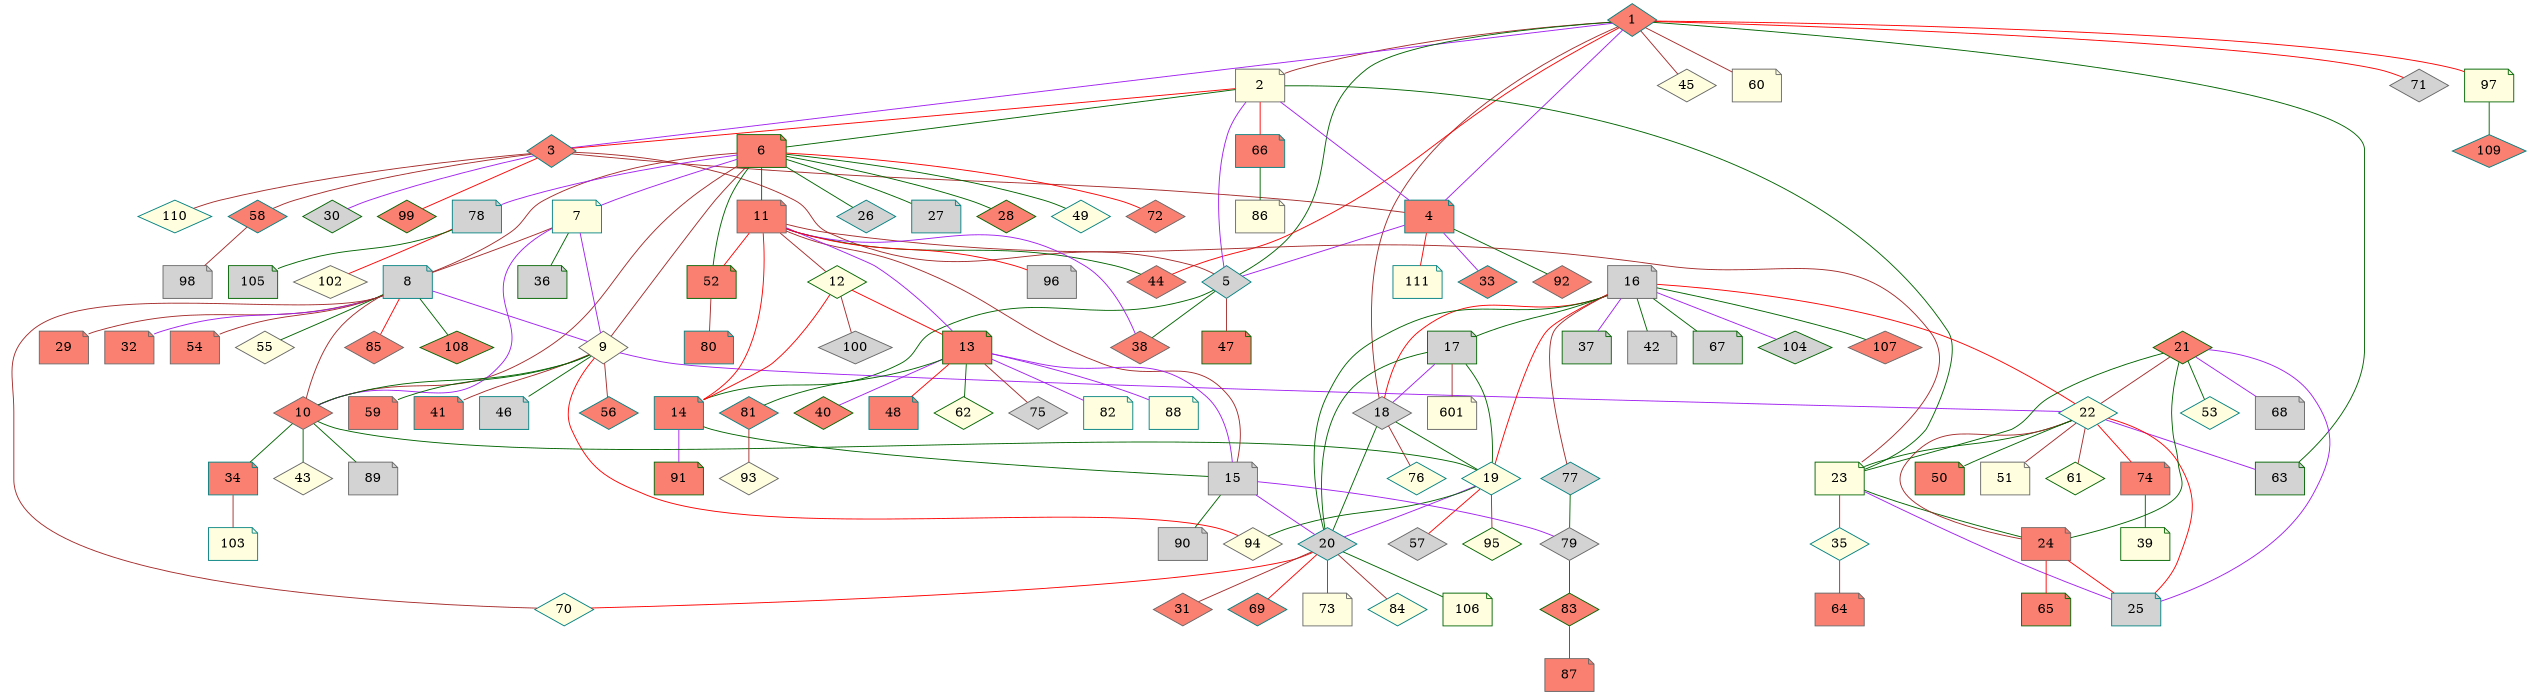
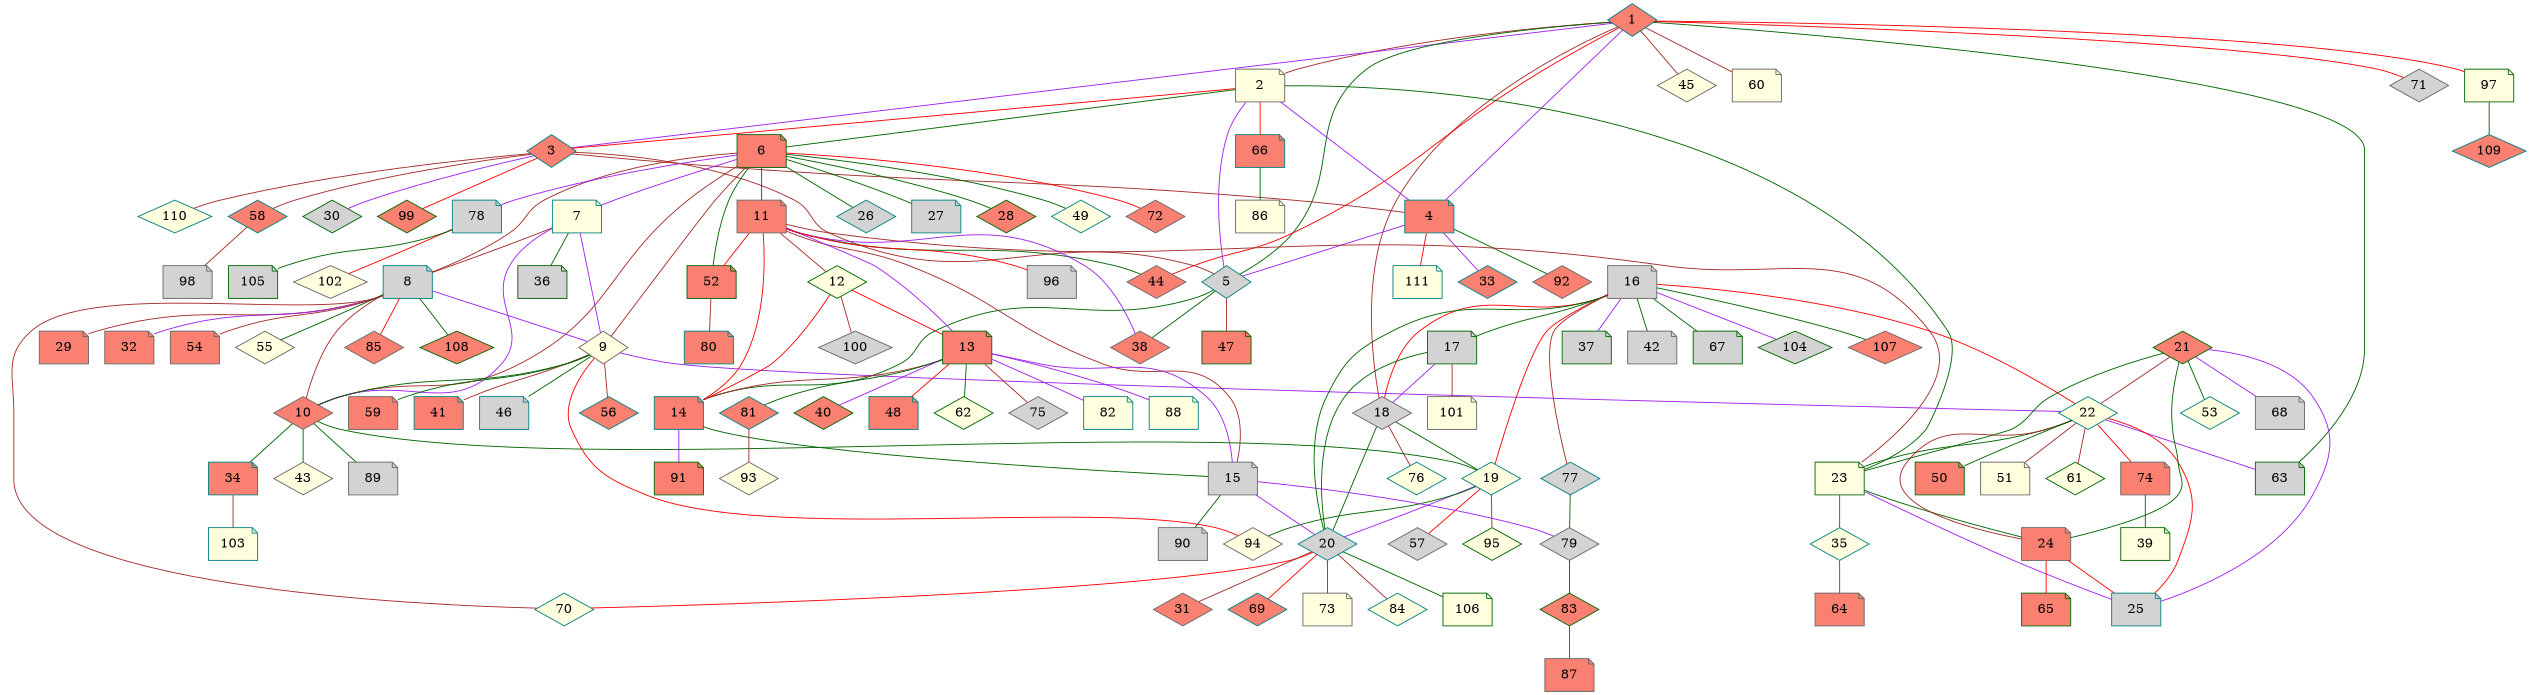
  graph {
    node [color=gray40 fillcolor=salmon shape=note style=filled]
    edge [color=darkgreen]
    1 [color=teal shape=diamond]
    2 [fillcolor=lightyellow]
    3 [color=teal shape=diamond]
    4 [color=teal]
    5 [color=teal fillcolor=lightgrey shape=diamond]
    18 [fillcolor=lightgrey shape=diamond]
    44 [shape=diamond]
    45 [fillcolor=lightyellow shape=diamond]
    60 [fillcolor=lightyellow]
    63 [color=darkgreen fillcolor=lightgrey]
    71 [fillcolor=lightgrey shape=diamond]
    97 [color=darkgreen fillcolor=lightyellow]
    6 [color=darkgreen]
    23 [color=darkgreen fillcolor=lightyellow]
    66 [color=teal]
    30 [color=darkgreen fillcolor=lightgrey shape=diamond]
    58 [color=teal shape=diamond]
    99 [color=darkgreen shape=diamond]
    110 [color=teal fillcolor=lightyellow shape=diamond]
    33 [color=teal shape=diamond]
    92 [shape=diamond]
    111 [color=teal fillcolor=lightyellow]
    14 [color=teal]
    38 [shape=diamond]
    47 [color=darkgreen]
    19 [color=teal fillcolor=lightyellow shape=diamond]
    20 [color=teal fillcolor=lightgrey shape=diamond]
    76 [color=teal fillcolor=lightyellow shape=diamond]
    109 [color=teal shape=diamond]
    7 [color=teal fillcolor=lightyellow]
    8 [color=teal fillcolor=lightgrey]
    9 [fillcolor=lightyellow shape=diamond]
    10 [shape=diamond]
    11
    26 [color=teal fillcolor=lightgrey shape=diamond]
    27 [color=teal fillcolor=lightgrey]
    28 [color=darkgreen shape=diamond]
    49 [color=teal fillcolor=lightyellow shape=diamond]
    52 [color=darkgreen]
    72 [shape=diamond]
    78 [color=teal fillcolor=lightgrey]
    24
    25 [color=teal fillcolor=lightgrey]
    35 [color=teal fillcolor=lightyellow shape=diamond]
    86 [fillcolor=lightyellow]
    98 [fillcolor=lightgrey]
    15 [fillcolor=lightgrey]
    91 [color=darkgreen]
    36 [color=darkgreen fillcolor=lightgrey]
    29
    32
    54
    55 [fillcolor=lightyellow shape=diamond]
    70 [color=teal fillcolor=lightyellow shape=diamond]
    85 [shape=diamond]
    108 [color=darkgreen shape=diamond]
    22 [color=teal fillcolor=lightyellow shape=diamond]
    41 [color=teal]
    46 [color=teal fillcolor=lightgrey]
    56 [color=teal shape=diamond]
    59
    94 [fillcolor=lightyellow shape=diamond]
    34 [color=teal]
    43 [fillcolor=lightyellow shape=diamond]
    89 [fillcolor=lightgrey]
    12 [color=darkgreen fillcolor=lightyellow shape=diamond]
    13 [color=darkgreen]
    96 [fillcolor=lightgrey]
    80 [color=teal]
    102 [fillcolor=lightyellow shape=diamond]
    105 [color=darkgreen fillcolor=lightgrey]
    50 [color=darkgreen]
    51 [fillcolor=lightyellow]
    61 [color=darkgreen fillcolor=lightyellow shape=diamond]
    74
    57 [fillcolor=lightgrey shape=diamond]
    95 [color=darkgreen fillcolor=lightyellow shape=diamond]
    103 [color=teal fillcolor=lightyellow]
    100 [fillcolor=lightgrey shape=diamond]
    40 [color=darkgreen shape=diamond]
    48 [color=teal]
    62 [color=darkgreen fillcolor=lightyellow shape=diamond]
    75 [fillcolor=lightgrey shape=diamond]
    81 [color=teal shape=diamond]
    82 [color=teal fillcolor=lightyellow]
    88 [color=teal fillcolor=lightyellow]
    79 [fillcolor=lightgrey shape=diamond]
    90 [fillcolor=lightgrey]
    93 [fillcolor=lightyellow shape=diamond]
    31 [shape=diamond]
    69 [color=teal shape=diamond]
    73 [fillcolor=lightyellow]
    84 [color=teal fillcolor=lightyellow shape=diamond]
    106 [color=darkgreen fillcolor=lightyellow]
    83 [color=darkgreen shape=diamond]
    16 [fillcolor=lightgrey]
    17 [color=darkgreen fillcolor=lightgrey]
    37 [color=darkgreen fillcolor=lightgrey]
    42 [fillcolor=lightgrey]
    67 [color=darkgreen fillcolor=lightgrey]
    77 [color=teal fillcolor=lightgrey shape=diamond]
    104 [color=darkgreen fillcolor=lightgrey shape=diamond]
    107 [shape=diamond]
-   101 [fillcolor=lightyellow label=601]
+   101 [fillcolor=lightyellow]
    21 [color=darkgreen shape=diamond]
    53 [color=teal fillcolor=lightyellow shape=diamond]
    68 [fillcolor=lightgrey]
    65 [color=darkgreen]
    39 [color=darkgreen fillcolor=lightyellow]
    64
    87
    1 -- 2 [color=brown]
    1 -- 3 [color=purple]
    1 -- 4 [color=purple]
    1 -- 5
    1 -- 18 [color=brown]
    1 -- 44 [color=red]
    1 -- 45 [color=brown]
    1 -- 60 [color=brown]
    1 -- 63
    1 -- 71 [color=red]
    1 -- 97 [color=red]
    2 -- 3 [color=red]
    2 -- 4 [color=purple]
    2 -- 5 [color=purple]
    2 -- 6
    2 -- 23
    2 -- 66 [color=red]
    3 -- 4 [color=brown]
    3 -- 5 [color=brown]
    3 -- 30 [color=purple]
    3 -- 58 [color=brown]
    3 -- 99 [color=red]
    3 -- 110 [color=brown]
    4 -- 5 [color=purple]
    4 -- 33 [color=purple]
    4 -- 92
    4 -- 111 [color=red]
    5 -- 14
    5 -- 38
    5 -- 47 [color=brown]
    18 -- 19
    18 -- 20
    18 -- 76 [color=brown]
    97 -- 109
    6 -- 7 [color=purple]
    6 -- 8 [color=brown]
    6 -- 9 [color=brown]
    6 -- 10 [color=brown]
    6 -- 11
    6 -- 26
    6 -- 27
    6 -- 28
    6 -- 49
    6 -- 52
    6 -- 72 [color=red]
    6 -- 78 [color=purple]
    23 -- 24
    23 -- 25 [color=purple]
    23 -- 35 [color=red]
    66 -- 86
    58 -- 98 [color=brown]
    14 -- 15
    14 -- 91 [color=purple]
    19 -- 20 [color=purple]
    19 -- 94
    19 -- 57 [color=red]
    19 -- 95 [color=brown]
    20 -- 70 [color=red]
    20 -- 31 [color=brown]
    20 -- 69 [color=red]
    20 -- 73 [color=red]
    20 -- 84 [color=brown]
    20 -- 106
    7 -- 8 [color=brown]
    7 -- 9 [color=purple]
    7 -- 10 [color=purple]
    7 -- 36
    8 -- 9 [color=purple]
    8 -- 10 [color=brown]
    8 -- 29 [color=brown]
    8 -- 32 [color=purple]
    8 -- 54 [color=brown]
    8 -- 55
    8 -- 70 [color=brown]
    8 -- 85 [color=red]
    8 -- 108
    9 -- 10
    9 -- 22 [color=purple]
    9 -- 41 [color=brown]
    9 -- 46
    9 -- 56 [color=brown]
    9 -- 59
    9 -- 94 [color=red]
    10 -- 19
    10 -- 34
    10 -- 43
    10 -- 89
    11 -- 44
    11 -- 23 [color=brown]
    11 -- 14 [color=red]
    11 -- 38 [color=purple]
    11 -- 52 [color=red]
    11 -- 15 [color=brown]
    11 -- 12 [color=brown]
    11 -- 13 [color=purple]
    11 -- 96 [color=red]
    52 -- 80 [color=brown]
    78 -- 102 [color=red]
    78 -- 105
    24 -- 25 [color=red]
    24 -- 65 [color=red]
    35 -- 64 [color=brown]
    15 -- 20 [color=purple]
    15 -- 79 [color=purple]
    15 -- 90
    22 -- 63 [color=purple]
    22 -- 23
    22 -- 24 [color=brown]
    22 -- 25 [color=red]
    22 -- 50
    22 -- 51 [color=brown]
    22 -- 61 [color=brown]
    22 -- 74 [color=red]
    34 -- 103 [color=brown]
    12 -- 14 [color=red]
    12 -- 13 [color=red]
    12 -- 100 [color=brown]
+   13 -- 14 [color=brown]
    13 -- 15 [color=purple]
    13 -- 40 [color=purple]
    13 -- 48 [color=red]
    13 -- 62
    13 -- 75 [color=brown]
    13 -- 81
    13 -- 82 [color=purple]
    13 -- 88 [color=purple]
    74 -- 39
    81 -- 93 [color=brown]
    79 -- 83
    83 -- 87 [color=red]
    16 -- 18 [color=red]
    16 -- 19 [color=red]
    16 -- 20
    16 -- 22 [color=red]
    16 -- 17
    16 -- 37 [color=purple]
    16 -- 42
    16 -- 67
    16 -- 77 [color=brown]
    16 -- 104 [color=purple]
    16 -- 107
    17 -- 18 [color=purple]
-   17 -- 19
    17 -- 20
    17 -- 101 [color=brown]
    77 -- 79
    21 -- 23
    21 -- 24
    21 -- 25 [color=purple]
    21 -- 22 [color=brown]
    21 -- 53
    21 -- 68 [color=purple]
  }
